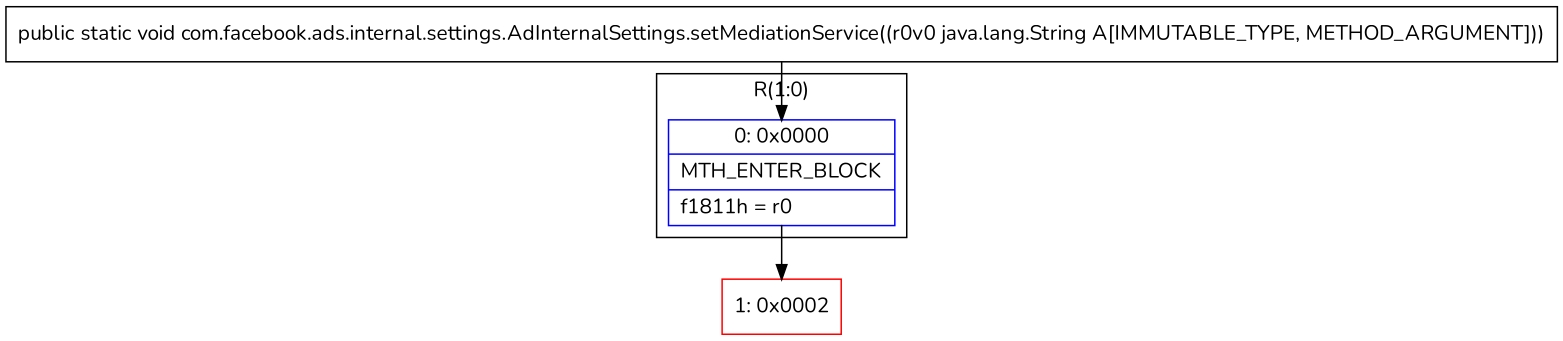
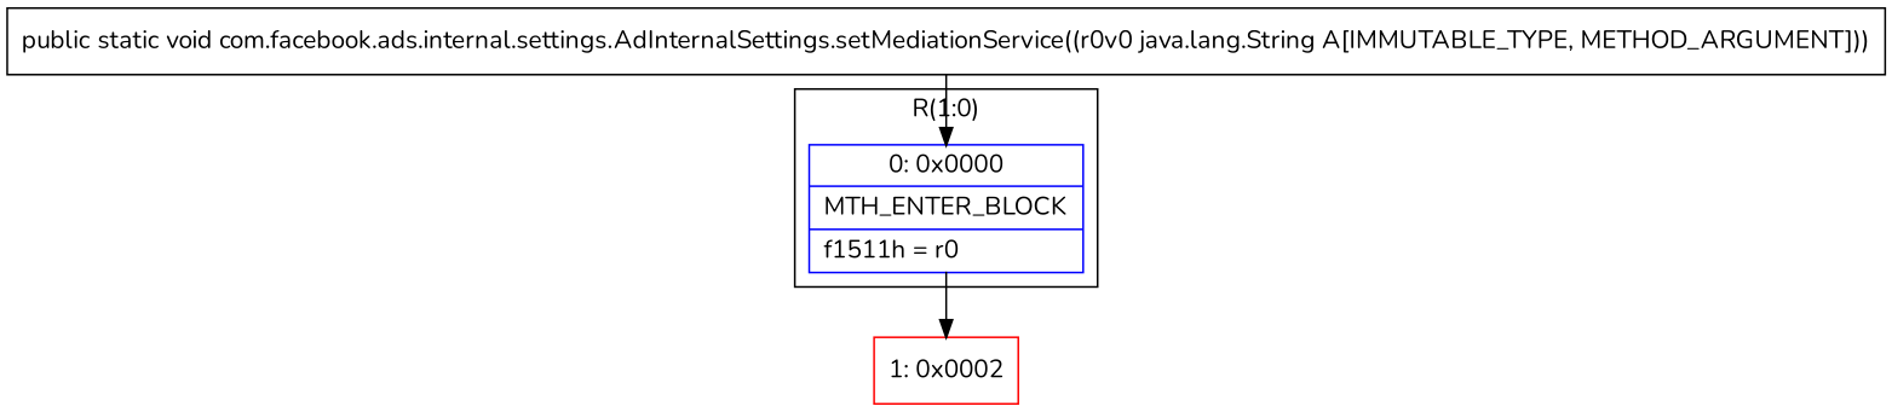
  digraph {
    fontname=Nunito
    node [shape=record fontname=Nunito]
    edge [fontname=Nunito]
-   n1 [color=blue label="{0\:\ 0x0000|MTH_ENTER_BLOCK\l|f1811h = r0\l}"]
+   n1 [color=blue label="{0\:\ 0x0000|MTH_ENTER_BLOCK\l|f1511h = r0\l}"]
    n2 [color=red label="{1\:\ 0x0002}"]
    n3 [label="{public static void com.facebook.ads.internal.settings.AdInternalSettings.setMediationService((r0v0 java.lang.String A[IMMUTABLE_TYPE, METHOD_ARGUMENT])) }"]
    subgraph cluster_1 {
      label="R(1:0)"
      n1
    }
    n1 -> n2
    n3 -> n1
  }
